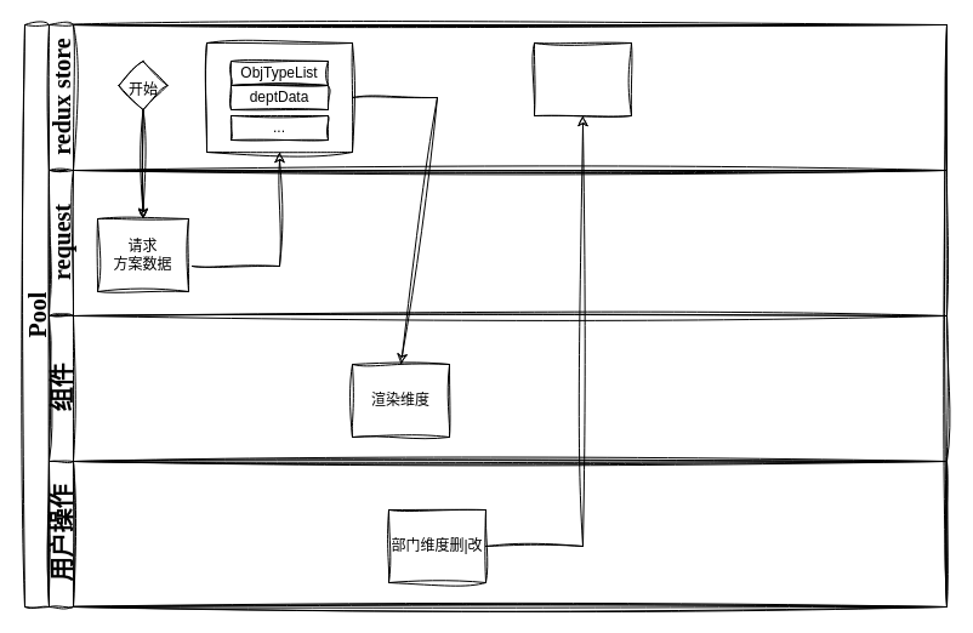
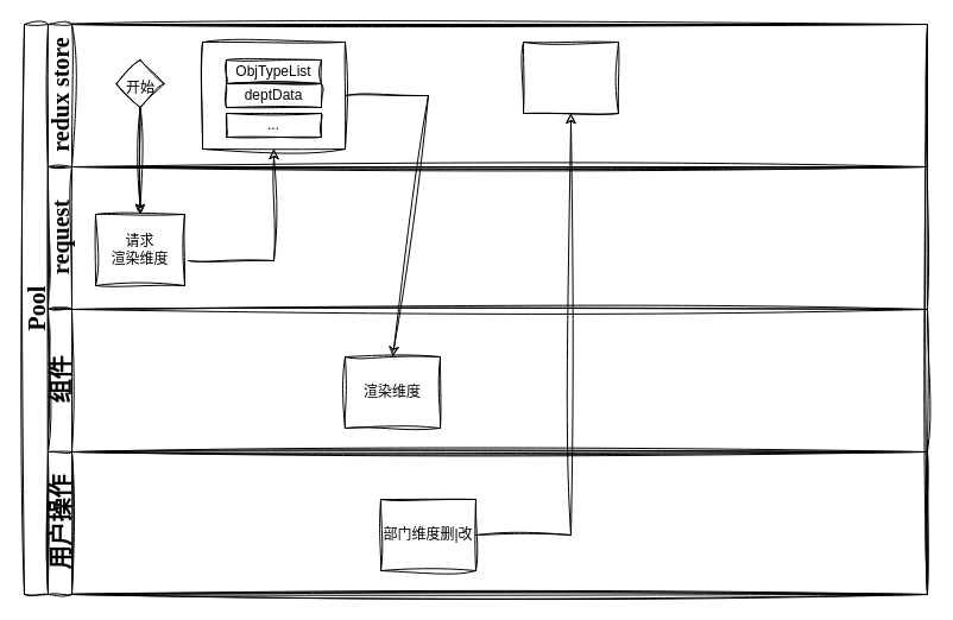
  <mxCell id="0" />
  <mxCell id="1" parent="0" />
  <mxCell id="2" value="Pool" style="swimlane;html=1;childLayout=stackLayout;resizeParent=1;resizeParentMax=0;horizontal=0;startSize=20;horizontalStack=0;sketch=1;hachureGap=4;jiggle=2;curveFitting=1;fontFamily=Architects Daughter;fontSource=https%3A%2F%2Ffonts.googleapis.com%2Fcss%3Ffamily%3DArchitects%2BDaughter;fontSize=20;" vertex="1" parent="1"><mxGeometry x="20" y="20" width="760" height="480" as="geometry" /></mxCell>
  <mxCell id="3" value="" style="swimlane;html=1;startSize=20;horizontal=0;hachureGap=4;fontFamily=Architects Daughter;fontSource=https%3A%2F%2Ffonts.googleapis.com%2Fcss%3Ffamily%3DArchitects%2BDaughter;fontSize=20;swimlaneFillColor=none;swimlaneLine=0;" vertex="1" parent="2"><mxGeometry x="20" width="740" height="120" as="geometry" /></mxCell>
  <mxCell id="4" value="&lt;font style=&quot;font-size: 12px;&quot;&gt;开始&lt;/font&gt;" style="rhombus;whiteSpace=wrap;html=1;sketch=1;hachureGap=4;jiggle=2;curveFitting=1;fontFamily=Architects Daughter;fontSource=https%3A%2F%2Ffonts.googleapis.com%2Fcss%3Ffamily%3DArchitects%2BDaughter;fontSize=20;" vertex="1" parent="3"><mxGeometry x="57.5" y="30" width="40" height="40" as="geometry" /></mxCell>
  <mxCell id="5" value="ObjTypeList" style="rounded=0;whiteSpace=wrap;html=1;fontFamily=Helvetica;fontSize=12;fontColor=#000000;align=center;sketch=1;hachureGap=4;jiggle=2;curveFitting=1;fontSource=https%3A%2F%2Ffonts.googleapis.com%2Fcss%3Ffamily%3DArchitects%2BDaughter;" vertex="1" parent="3"><mxGeometry x="150" y="30" width="80" height="20" as="geometry" /></mxCell>
  <mxCell id="6" value="" style="group" vertex="1" connectable="0" parent="3"><mxGeometry x="150" y="15" width="120" height="90" as="geometry" /></mxCell>
  <mxCell id="7" value="deptData" style="rounded=0;whiteSpace=wrap;html=1;fontFamily=Helvetica;fontSize=12;fontColor=#000000;align=center;sketch=1;hachureGap=4;jiggle=2;curveFitting=1;fontSource=https%3A%2F%2Ffonts.googleapis.com%2Fcss%3Ffamily%3DArchitects%2BDaughter;" vertex="1" parent="6"><mxGeometry y="35" width="80" height="20" as="geometry" /></mxCell>
  <mxCell id="8" value="..." style="rounded=0;whiteSpace=wrap;html=1;fontFamily=Helvetica;fontSize=12;fontColor=#000000;align=center;sketch=1;hachureGap=4;jiggle=2;curveFitting=1;fontSource=https%3A%2F%2Ffonts.googleapis.com%2Fcss%3Ffamily%3DArchitects%2BDaughter;" vertex="1" parent="6"><mxGeometry y="60" width="80" height="20" as="geometry" /></mxCell>
  <mxCell id="9" value="" style="rounded=0;whiteSpace=wrap;html=1;sketch=1;hachureGap=4;jiggle=2;curveFitting=1;fontFamily=Architects Daughter;fontSource=https%3A%2F%2Ffonts.googleapis.com%2Fcss%3Ffamily%3DArchitects%2BDaughter;fontSize=20;fillColor=none;" vertex="1" parent="6"><mxGeometry x="-20" width="120" height="90" as="geometry" /></mxCell>
  <mxCell id="10" value="redux store" style="swimlane;html=1;startSize=20;horizontal=0;sketch=1;hachureGap=4;jiggle=2;curveFitting=1;fontFamily=Architects Daughter;fontSource=https%3A%2F%2Ffonts.googleapis.com%2Fcss%3Ffamily%3DArchitects%2BDaughter;fontSize=20;" vertex="1" parent="3"><mxGeometry width="740" height="120" as="geometry" /></mxCell>
  <mxCell id="11" value="" style="rounded=0;whiteSpace=wrap;html=1;fontFamily=Helvetica;fontSize=12;fontColor=#000000;align=center;sketch=1;hachureGap=4;jiggle=2;curveFitting=1;fontSource=https%3A%2F%2Ffonts.googleapis.com%2Fcss%3Ffamily%3DArchitects%2BDaughter;" vertex="1" parent="10"><mxGeometry x="400" y="15" width="80" height="60" as="geometry" /></mxCell>
  <mxCell id="12" value="request" style="swimlane;html=1;startSize=20;horizontal=0;sketch=1;hachureGap=4;jiggle=2;curveFitting=1;fontFamily=Architects Daughter;fontSource=https%3A%2F%2Ffonts.googleapis.com%2Fcss%3Ffamily%3DArchitects%2BDaughter;fontSize=20;" vertex="1" parent="2"><mxGeometry x="20" y="120" width="740" height="120" as="geometry" /></mxCell>
- <mxCell id="13" value="请求&lt;br&gt;方案数据" style="rounded=0;whiteSpace=wrap;html=1;fontFamily=Helvetica;fontSize=12;fontColor=#000000;align=center;sketch=1;hachureGap=4;jiggle=2;curveFitting=1;fontSource=https%3A%2F%2Ffonts.googleapis.com%2Fcss%3Ffamily%3DArchitects%2BDaughter;" vertex="1" parent="12"><mxGeometry x="40" y="40" width="75" height="60" as="geometry" /></mxCell>
+ <mxCell id="13" value="请求&lt;br&gt;渲染维度" style="rounded=0;whiteSpace=wrap;html=1;fontFamily=Helvetica;fontSize=12;fontColor=#000000;align=center;sketch=1;hachureGap=4;jiggle=2;curveFitting=1;fontSource=https%3A%2F%2Ffonts.googleapis.com%2Fcss%3Ffamily%3DArchitects%2BDaughter;" vertex="1" parent="12"><mxGeometry x="40" y="40" width="75" height="60" as="geometry" /></mxCell>
  <mxCell id="14" value="组件" style="swimlane;html=1;startSize=20;horizontal=0;sketch=1;hachureGap=4;jiggle=2;curveFitting=1;fontFamily=Architects Daughter;fontSource=https%3A%2F%2Ffonts.googleapis.com%2Fcss%3Ffamily%3DArchitects%2BDaughter;fontSize=20;" vertex="1" parent="2"><mxGeometry x="20" y="240" width="740" height="120" as="geometry" /></mxCell>
  <mxCell id="15" value="渲染维度&lt;br&gt;" style="rounded=0;whiteSpace=wrap;html=1;fontFamily=Helvetica;fontSize=12;fontColor=#000000;align=center;sketch=1;hachureGap=4;jiggle=2;curveFitting=1;fontSource=https%3A%2F%2Ffonts.googleapis.com%2Fcss%3Ffamily%3DArchitects%2BDaughter;" vertex="1" parent="14"><mxGeometry x="250" y="40" width="80" height="60" as="geometry" /></mxCell>
  <mxCell id="16" value="组件" style="swimlane;html=1;startSize=20;horizontal=0;sketch=1;hachureGap=4;jiggle=2;curveFitting=1;fontFamily=Architects Daughter;fontSource=https%3A%2F%2Ffonts.googleapis.com%2Fcss%3Ffamily%3DArchitects%2BDaughter;fontSize=20;" vertex="1" parent="2"><mxGeometry x="20" y="360" width="740" height="120" as="geometry" /></mxCell>
  <mxCell id="17" value="" style="edgeStyle=orthogonalEdgeStyle;rounded=0;orthogonalLoop=1;jettySize=auto;html=1;sketch=1;hachureGap=4;jiggle=2;curveFitting=1;fontFamily=Architects Daughter;fontSource=https%3A%2F%2Ffonts.googleapis.com%2Fcss%3Ffamily%3DArchitects%2BDaughter;fontSize=16;" edge="1" parent="2" source="4" target="13"><mxGeometry relative="1" as="geometry" /></mxCell>
  <mxCell id="18" value="" style="edgeStyle=orthogonalEdgeStyle;rounded=0;sketch=1;hachureGap=4;jiggle=2;curveFitting=1;orthogonalLoop=1;jettySize=auto;html=1;fontFamily=Architects Daughter;fontSource=https%3A%2F%2Ffonts.googleapis.com%2Fcss%3Ffamily%3DArchitects%2BDaughter;fontSize=16;" edge="1" parent="2" source="4" target="13"><mxGeometry relative="1" as="geometry" /></mxCell>
  <mxCell id="19" value="" style="endArrow=classic;html=1;rounded=0;sketch=1;hachureGap=4;jiggle=2;curveFitting=1;fontFamily=Architects Daughter;fontSource=https%3A%2F%2Ffonts.googleapis.com%2Fcss%3Ffamily%3DArchitects%2BDaughter;fontSize=16;exitX=1.04;exitY=0.65;exitDx=0;exitDy=0;exitPerimeter=0;entryX=0.5;entryY=1;entryDx=0;entryDy=0;" edge="1" parent="2" source="13" target="9"><mxGeometry width="50" height="50" relative="1" as="geometry"><mxPoint x="270" y="220" as="sourcePoint" /><mxPoint x="320" y="170" as="targetPoint" /><Array as="points"><mxPoint x="210" y="199" /></Array></mxGeometry></mxCell>
  <mxCell id="20" value="" style="endArrow=classic;html=1;rounded=0;sketch=1;hachureGap=4;jiggle=2;curveFitting=1;fontFamily=Architects Daughter;fontSource=https%3A%2F%2Ffonts.googleapis.com%2Fcss%3Ffamily%3DArchitects%2BDaughter;fontSize=16;exitX=1;exitY=0.5;exitDx=0;exitDy=0;entryX=0.5;entryY=0;entryDx=0;entryDy=0;" edge="1" parent="2" source="9" target="15"><mxGeometry width="50" height="50" relative="1" as="geometry"><mxPoint x="148" y="209" as="sourcePoint" /><mxPoint x="220" y="115" as="targetPoint" /><Array as="points"><mxPoint x="340" y="60" /></Array></mxGeometry></mxCell>
  <mxCell id="21" value="用户操作" style="swimlane;html=1;startSize=20;horizontal=0;sketch=1;hachureGap=4;jiggle=2;curveFitting=1;fontFamily=Architects Daughter;fontSource=https%3A%2F%2Ffonts.googleapis.com%2Fcss%3Ffamily%3DArchitects%2BDaughter;fontSize=20;" vertex="1" parent="1"><mxGeometry x="40" y="380" width="740" height="120" as="geometry" /></mxCell>
  <mxCell id="22" value="部门维度删|改" style="rounded=0;whiteSpace=wrap;html=1;fontFamily=Helvetica;fontSize=12;fontColor=#000000;align=center;sketch=1;hachureGap=4;jiggle=2;curveFitting=1;fontSource=https%3A%2F%2Ffonts.googleapis.com%2Fcss%3Ffamily%3DArchitects%2BDaughter;" vertex="1" parent="21"><mxGeometry x="280" y="40" width="80" height="60" as="geometry" /></mxCell>
  <mxCell id="23" value="" style="endArrow=classic;html=1;rounded=0;sketch=1;hachureGap=4;jiggle=2;curveFitting=1;fontFamily=Architects Daughter;fontSource=https%3A%2F%2Ffonts.googleapis.com%2Fcss%3Ffamily%3DArchitects%2BDaughter;fontSize=16;exitX=1;exitY=0.5;exitDx=0;exitDy=0;entryX=0.5;entryY=1;entryDx=0;entryDy=0;" edge="1" parent="1" source="22" target="11"><mxGeometry width="50" height="50" relative="1" as="geometry"><mxPoint x="300" y="90" as="sourcePoint" /><mxPoint x="370" y="310" as="targetPoint" /><Array as="points"><mxPoint x="480" y="450" /></Array></mxGeometry></mxCell>
